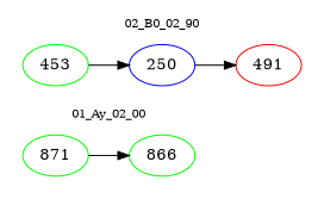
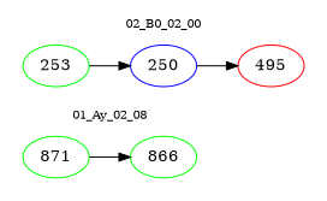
  digraph {
    rankdir=LR
    node [color=green]
    edge [color=black]
    n1 [label=871]
    n2 [label=866]
-   n3 [label=453]
+   n3 [label=253]
    n4 [color=blue label=250]
-   n5 [color=red label=491]
+   n5 [color=red label=495]
    subgraph cluster_1 {
      color=white
      fontsize=10
-     label="01_Ay_02_00"
+     label="01_Ay_02_08"
      n1
      n2
    }
    subgraph cluster_2 {
      color=white
      fontsize=10
-     label="02_B0_02_90"
+     label="02_B0_02_00"
      n3
      n4
      n5
    }
    n1 -> n2
    n3 -> n4
    n4 -> n5
  }
